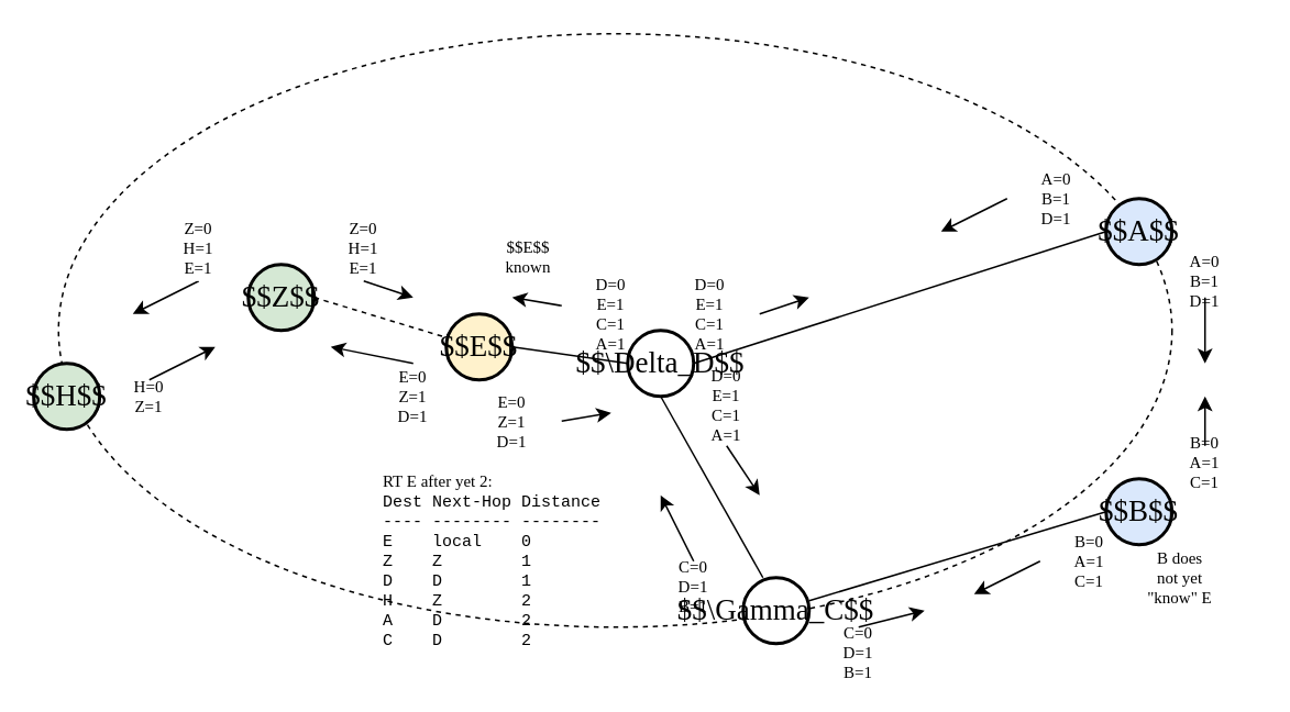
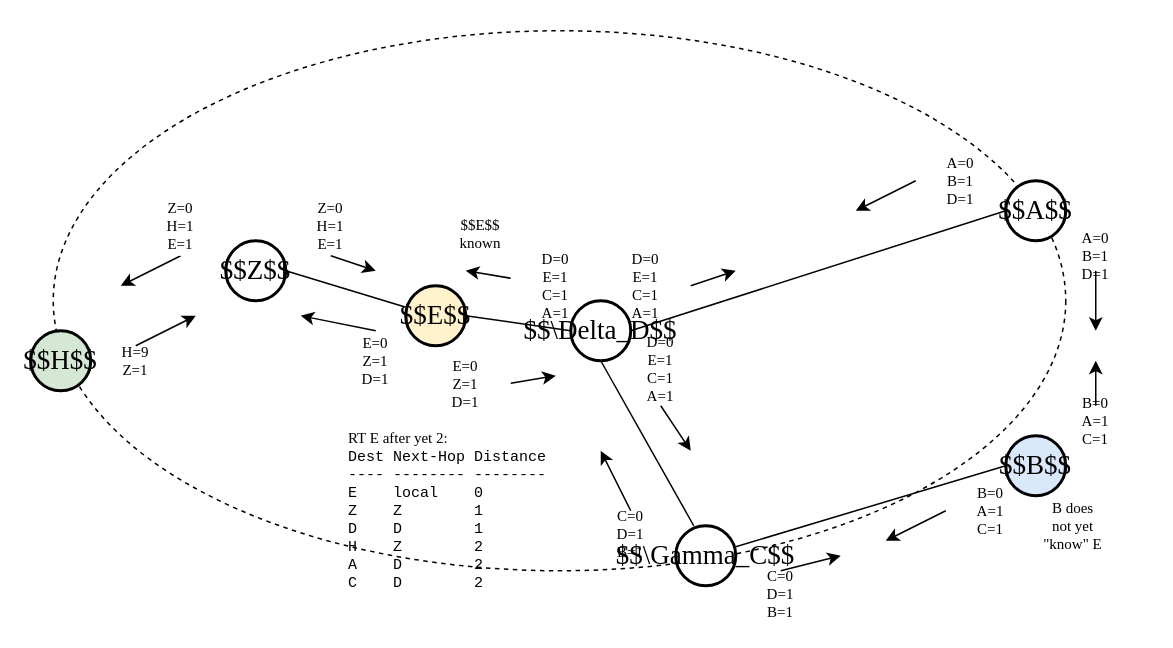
  <mxCell id="0" />
  <mxCell id="1" style="" parent="0" />
  <mxCell id="2" value="" style="ellipse;whiteSpace=wrap;html=1;dashed=1;strokeWidth=1;fontFamily=Courier New;fontSize=10;align=left;fillColor=none;" parent="1" vertex="1"><mxGeometry x="35" y="20" width="675" height="360" as="geometry" /></mxCell>
  <mxCell id="3" value="$$H$$" style="ellipse;whiteSpace=wrap;html=1;aspect=fixed;strokeWidth=2;fontFamily=Verdana;fontSize=18;align=center;fillColor=#d5e8d4;" parent="1" vertex="1"><mxGeometry x="20" y="220" width="40" height="40" as="geometry" /></mxCell>
- <mxCell id="4" value="$$Z$$" style="ellipse;whiteSpace=wrap;html=1;aspect=fixed;strokeWidth=2;fontFamily=Verdana;fontSize=18;align=center;fillColor=#d5e8d4;" parent="1" vertex="1"><mxGeometry x="150" y="160" width="40" height="40" as="geometry" /></mxCell>
+ <mxCell id="4" value="$$Z$$" style="ellipse;whiteSpace=wrap;html=1;aspect=fixed;strokeWidth=2;fontFamily=Verdana;fontSize=18;align=center;" parent="1" vertex="1"><mxGeometry x="150" y="160" width="40" height="40" as="geometry" /></mxCell>
  <mxCell id="5" value="$$E$$" style="ellipse;whiteSpace=wrap;html=1;aspect=fixed;strokeWidth=2;fontFamily=Verdana;fontSize=18;align=center;fillColor=#fff2cc;" parent="1" vertex="1"><mxGeometry x="270" y="190" width="40" height="40" as="geometry" /></mxCell>
- <mxCell id="6" value="$$A$$" style="ellipse;whiteSpace=wrap;html=1;aspect=fixed;strokeWidth=2;fontFamily=Verdana;fontSize=18;align=center;fillColor=#dae8fc;" parent="1" vertex="1"><mxGeometry x="670" y="120" width="40" height="40" as="geometry" /></mxCell>
+ <mxCell id="6" value="$$A$$" style="ellipse;whiteSpace=wrap;html=1;aspect=fixed;strokeWidth=2;fontFamily=Verdana;fontSize=18;align=center;" parent="1" vertex="1"><mxGeometry x="670" y="120" width="40" height="40" as="geometry" /></mxCell>
  <mxCell id="7" value="$$\Delta_D$$" style="ellipse;whiteSpace=wrap;html=1;aspect=fixed;strokeWidth=2;fontFamily=Verdana;fontSize=18;align=center;" parent="1" vertex="1"><mxGeometry x="380" y="200" width="40" height="40" as="geometry" /></mxCell>
  <mxCell id="8" value="$$\Gamma_C$$" style="ellipse;whiteSpace=wrap;html=1;aspect=fixed;strokeWidth=2;fontFamily=Verdana;fontSize=18;align=center;" parent="1" vertex="1"><mxGeometry x="450" y="350" width="40" height="40" as="geometry" /></mxCell>
  <mxCell id="9" value="$$B$$" style="ellipse;whiteSpace=wrap;html=1;aspect=fixed;strokeWidth=2;fontFamily=Verdana;fontSize=18;align=center;fillColor=#dae8fc;" parent="1" vertex="1"><mxGeometry x="670" y="290" width="40" height="40" as="geometry" /></mxCell>
- <mxCell id="10" value="" style="endArrow=none;html=1;strokeWidth=1;fontFamily=Verdana;fontSize=18;rounded=0;exitX=1;exitY=0.5;exitDx=0;exitDy=0;entryX=-0.025;entryY=0.35;entryDx=0;entryDy=0;entryPerimeter=0;dashed=1;" parent="1" source="4" target="5" edge="1"><mxGeometry x="80" y="120" width="50" height="50" as="geometry"><mxPoint x="54.142" y="255.858" as="sourcePoint" /><mxPoint x="160" y="190" as="targetPoint" /></mxGeometry></mxCell>
+ <mxCell id="10" value="" style="endArrow=none;html=1;strokeWidth=1;fontFamily=Verdana;fontSize=18;rounded=0;exitX=1;exitY=0.5;exitDx=0;exitDy=0;entryX=-0.025;entryY=0.35;entryDx=0;entryDy=0;entryPerimeter=0;" parent="1" source="4" target="5" edge="1"><mxGeometry x="80" y="120" width="50" height="50" as="geometry"><mxPoint x="54.142" y="255.858" as="sourcePoint" /><mxPoint x="160" y="190" as="targetPoint" /></mxGeometry></mxCell>
  <mxCell id="11" value="" style="endArrow=none;html=1;strokeWidth=1;fontFamily=Verdana;fontSize=18;rounded=0;exitX=1;exitY=0.5;exitDx=0;exitDy=0;entryX=0;entryY=0.5;entryDx=0;entryDy=0;" parent="1" source="5" target="7" edge="1"><mxGeometry x="80" y="120" width="50" height="50" as="geometry"><mxPoint x="200" y="190" as="sourcePoint" /><mxPoint x="279" y="204" as="targetPoint" /></mxGeometry></mxCell>
  <mxCell id="12" value="" style="endArrow=none;html=1;strokeWidth=1;fontFamily=Verdana;fontSize=18;rounded=0;exitX=1;exitY=0.5;exitDx=0;exitDy=0;entryX=0;entryY=0.5;entryDx=0;entryDy=0;" parent="1" source="7" target="6" edge="1"><mxGeometry x="80" y="120" width="50" height="50" as="geometry"><mxPoint x="320" y="210" as="sourcePoint" /><mxPoint x="400" y="230" as="targetPoint" /></mxGeometry></mxCell>
  <mxCell id="13" value="" style="endArrow=none;html=1;strokeWidth=1;fontFamily=Verdana;fontSize=18;rounded=0;entryX=0.3;entryY=0;entryDx=0;entryDy=0;entryPerimeter=0;exitX=0.5;exitY=1;exitDx=0;exitDy=0;" parent="1" source="7" target="8" edge="1"><mxGeometry x="80" y="120" width="50" height="50" as="geometry"><mxPoint x="410" y="240" as="sourcePoint" /><mxPoint x="700" y="150" as="targetPoint" /></mxGeometry></mxCell>
  <mxCell id="14" value="" style="endArrow=none;html=1;strokeWidth=1;fontFamily=Verdana;fontSize=18;rounded=0;entryX=0;entryY=0.5;entryDx=0;entryDy=0;exitX=1;exitY=0.35;exitDx=0;exitDy=0;exitPerimeter=0;" parent="1" source="8" target="9" edge="1"><mxGeometry x="80" y="120" width="50" height="50" as="geometry"><mxPoint x="420" y="250" as="sourcePoint" /><mxPoint x="472" y="360" as="targetPoint" /></mxGeometry></mxCell>
  <mxCell id="15" value="Z=0&lt;br&gt;H=1&lt;br&gt;E=1" style="text;html=1;strokeColor=none;fillColor=none;align=center;verticalAlign=middle;whiteSpace=wrap;rounded=0;fontFamily=Verdana;fontSize=10;" parent="1" vertex="1"><mxGeometry x="190" y="130" width="60" height="40" as="geometry" /></mxCell>
- <mxCell id="16" value="H=0&lt;br&gt;Z=1" style="text;html=1;strokeColor=none;fillColor=none;align=center;verticalAlign=middle;whiteSpace=wrap;rounded=0;fontFamily=Verdana;fontSize=10;" parent="1" vertex="1"><mxGeometry x="60" y="230" width="60" height="20" as="geometry" /></mxCell>
+ <mxCell id="16" value="H=9&lt;br&gt;Z=1" style="text;html=1;strokeColor=none;fillColor=none;align=center;verticalAlign=middle;whiteSpace=wrap;rounded=0;fontFamily=Verdana;fontSize=10;" parent="1" vertex="1"><mxGeometry x="60" y="230" width="60" height="20" as="geometry" /></mxCell>
  <mxCell id="17" value="" style="endArrow=classic;html=1;strokeWidth=1;fontFamily=Verdana;fontSize=10;exitX=0.5;exitY=0;exitDx=0;exitDy=0;" parent="1" source="16" edge="1"><mxGeometry width="50" height="50" relative="1" as="geometry"><mxPoint x="360" y="200" as="sourcePoint" /><mxPoint x="130" y="210" as="targetPoint" /></mxGeometry></mxCell>
  <mxCell id="18" value="" style="endArrow=classic;html=1;strokeWidth=1;fontFamily=Verdana;fontSize=10;exitX=0.5;exitY=1;exitDx=0;exitDy=0;" parent="1" source="44" edge="1"><mxGeometry width="50" height="50" relative="1" as="geometry"><mxPoint x="60" y="190" as="sourcePoint" /><mxPoint x="80" y="190" as="targetPoint" /></mxGeometry></mxCell>
  <mxCell id="19" value="" style="endArrow=classic;html=1;strokeWidth=1;fontFamily=Verdana;fontSize=10;exitX=0.5;exitY=1;exitDx=0;exitDy=0;" parent="1" source="15" edge="1"><mxGeometry width="50" height="50" relative="1" as="geometry"><mxPoint x="290" y="150" as="sourcePoint" /><mxPoint x="250" y="180" as="targetPoint" /></mxGeometry></mxCell>
  <mxCell id="20" value="E=0&lt;br&gt;Z=1&lt;br&gt;D=1" style="text;html=1;strokeColor=none;fillColor=none;align=center;verticalAlign=middle;whiteSpace=wrap;rounded=0;fontFamily=Verdana;fontSize=10;" parent="1" vertex="1"><mxGeometry x="220" y="220" width="60" height="40" as="geometry" /></mxCell>
  <mxCell id="21" value="E=0&lt;br&gt;Z=1&lt;br&gt;D=1" style="text;html=1;strokeColor=none;fillColor=none;align=center;verticalAlign=middle;whiteSpace=wrap;rounded=0;fontFamily=Verdana;fontSize=10;" parent="1" vertex="1"><mxGeometry x="280" y="230" width="60" height="50" as="geometry" /></mxCell>
  <mxCell id="22" value="D=0&lt;br&gt;E=1&lt;br&gt;C=1&lt;br&gt;A=1" style="text;html=1;strokeColor=none;fillColor=none;align=center;verticalAlign=middle;whiteSpace=wrap;rounded=0;fontFamily=Verdana;fontSize=10;" parent="1" vertex="1"><mxGeometry x="340" y="180" width="60" height="20" as="geometry" /></mxCell>
  <mxCell id="23" value="D=0&lt;br&gt;E=1&lt;br&gt;C=1&lt;br&gt;A=1" style="text;html=1;strokeColor=none;fillColor=none;align=center;verticalAlign=middle;whiteSpace=wrap;rounded=0;fontFamily=Verdana;fontSize=10;" parent="1" vertex="1"><mxGeometry x="400" y="180" width="60" height="20" as="geometry" /></mxCell>
  <mxCell id="24" value="A=0&lt;br&gt;B=1&lt;br&gt;D=1" style="text;html=1;strokeColor=none;fillColor=none;align=center;verticalAlign=middle;whiteSpace=wrap;rounded=0;fontFamily=Verdana;fontSize=10;" parent="1" vertex="1"><mxGeometry x="610" y="110" width="60" height="20" as="geometry" /></mxCell>
  <mxCell id="25" value="A=0&lt;br&gt;B=1&lt;br&gt;D=1" style="text;html=1;strokeColor=none;fillColor=none;align=center;verticalAlign=middle;whiteSpace=wrap;rounded=0;fontFamily=Verdana;fontSize=10;" parent="1" vertex="1"><mxGeometry x="700" y="160" width="60" height="20" as="geometry" /></mxCell>
  <mxCell id="26" value="B=0&lt;br&gt;A=1&lt;br&gt;C=1" style="text;html=1;strokeColor=none;fillColor=none;align=center;verticalAlign=middle;whiteSpace=wrap;rounded=0;fontFamily=Verdana;fontSize=10;" parent="1" vertex="1"><mxGeometry x="700" y="270" width="60" height="20" as="geometry" /></mxCell>
  <mxCell id="27" value="B=0&lt;br&gt;A=1&lt;br&gt;C=1" style="text;html=1;strokeColor=none;fillColor=none;align=center;verticalAlign=middle;whiteSpace=wrap;rounded=0;fontFamily=Verdana;fontSize=10;" parent="1" vertex="1"><mxGeometry x="630" y="330" width="60" height="20" as="geometry" /></mxCell>
  <mxCell id="28" value="C=0&lt;br&gt;D=1&lt;br&gt;B=1" style="text;html=1;strokeColor=none;fillColor=none;align=center;verticalAlign=middle;whiteSpace=wrap;rounded=0;fontFamily=Verdana;fontSize=10;" parent="1" vertex="1"><mxGeometry x="490" y="380" width="60" height="30" as="geometry" /></mxCell>
  <mxCell id="29" value="C=0&lt;br&gt;D=1&lt;br&gt;B=1" style="text;html=1;strokeColor=none;fillColor=none;align=center;verticalAlign=middle;whiteSpace=wrap;rounded=0;fontFamily=Verdana;fontSize=10;" parent="1" vertex="1"><mxGeometry x="390" y="340" width="60" height="30" as="geometry" /></mxCell>
  <mxCell id="30" value="D=0&lt;br&gt;E=1&lt;br&gt;C=1&lt;br&gt;A=1" style="text;html=1;strokeColor=none;fillColor=none;align=center;verticalAlign=middle;whiteSpace=wrap;rounded=0;fontFamily=Verdana;fontSize=10;" parent="1" vertex="1"><mxGeometry x="410" y="220" width="60" height="50" as="geometry" /></mxCell>
  <mxCell id="31" value="" style="endArrow=classic;html=1;strokeWidth=1;fontFamily=Verdana;fontSize=10;" parent="1" source="22" edge="1"><mxGeometry width="50" height="50" relative="1" as="geometry"><mxPoint x="340" y="190" as="sourcePoint" /><mxPoint x="310" y="180" as="targetPoint" /></mxGeometry></mxCell>
  <mxCell id="32" value="" style="endArrow=classic;html=1;strokeWidth=1;fontFamily=Verdana;fontSize=10;exitX=0.5;exitY=0;exitDx=0;exitDy=0;" parent="1" source="20" edge="1"><mxGeometry width="50" height="50" relative="1" as="geometry"><mxPoint x="230" y="180" as="sourcePoint" /><mxPoint x="200" y="210" as="targetPoint" /></mxGeometry></mxCell>
  <mxCell id="33" value="" style="endArrow=classic;html=1;strokeWidth=1;fontFamily=Verdana;fontSize=10;exitX=1;exitY=0.5;exitDx=0;exitDy=0;" parent="1" source="21" edge="1"><mxGeometry width="50" height="50" relative="1" as="geometry"><mxPoint x="360" y="255" as="sourcePoint" /><mxPoint x="370" y="250" as="targetPoint" /></mxGeometry></mxCell>
  <mxCell id="34" value="" style="endArrow=classic;html=1;strokeWidth=1;fontFamily=Verdana;fontSize=10;exitX=1;exitY=0.5;exitDx=0;exitDy=0;" parent="1" source="23" edge="1"><mxGeometry width="50" height="50" relative="1" as="geometry"><mxPoint x="360" y="200" as="sourcePoint" /><mxPoint x="490" y="180" as="targetPoint" /></mxGeometry></mxCell>
  <mxCell id="35" value="" style="endArrow=classic;html=1;strokeWidth=1;fontFamily=Verdana;fontSize=10;exitX=0.5;exitY=1;exitDx=0;exitDy=0;" parent="1" source="30" edge="1"><mxGeometry width="50" height="50" relative="1" as="geometry"><mxPoint x="360" y="200" as="sourcePoint" /><mxPoint x="460" y="300" as="targetPoint" /></mxGeometry></mxCell>
  <mxCell id="36" value="" style="endArrow=classic;html=1;strokeWidth=1;fontFamily=Verdana;fontSize=10;exitX=0.5;exitY=0;exitDx=0;exitDy=0;" parent="1" source="29" edge="1"><mxGeometry width="50" height="50" relative="1" as="geometry"><mxPoint x="360" y="200" as="sourcePoint" /><mxPoint x="400" y="300" as="targetPoint" /></mxGeometry></mxCell>
  <mxCell id="37" value="" style="endArrow=classic;html=1;strokeWidth=1;fontFamily=Verdana;fontSize=10;exitX=0.5;exitY=0;exitDx=0;exitDy=0;" parent="1" source="28" edge="1"><mxGeometry width="50" height="50" relative="1" as="geometry"><mxPoint x="590" y="400" as="sourcePoint" /><mxPoint x="560" y="370" as="targetPoint" /></mxGeometry></mxCell>
  <mxCell id="38" value="" style="endArrow=classic;html=1;strokeWidth=1;fontFamily=Verdana;fontSize=10;exitX=0;exitY=0.5;exitDx=0;exitDy=0;" parent="1" source="27" edge="1"><mxGeometry width="50" height="50" relative="1" as="geometry"><mxPoint x="530" y="390" as="sourcePoint" /><mxPoint x="590" y="360" as="targetPoint" /></mxGeometry></mxCell>
  <mxCell id="39" value="" style="endArrow=classic;html=1;strokeWidth=1;fontFamily=Verdana;fontSize=10;exitX=0.5;exitY=0;exitDx=0;exitDy=0;" parent="1" source="26" edge="1"><mxGeometry width="50" height="50" relative="1" as="geometry"><mxPoint x="640" y="350" as="sourcePoint" /><mxPoint x="730" y="240" as="targetPoint" /></mxGeometry></mxCell>
  <mxCell id="40" value="" style="endArrow=classic;html=1;strokeWidth=1;fontFamily=Verdana;fontSize=10;exitX=0.5;exitY=1;exitDx=0;exitDy=0;" parent="1" source="25" edge="1"><mxGeometry width="50" height="50" relative="1" as="geometry"><mxPoint x="740" y="280" as="sourcePoint" /><mxPoint x="730" y="220" as="targetPoint" /></mxGeometry></mxCell>
  <mxCell id="41" value="" style="endArrow=classic;html=1;strokeWidth=1;fontFamily=Verdana;fontSize=10;exitX=0;exitY=0.5;exitDx=0;exitDy=0;" parent="1" source="24" edge="1"><mxGeometry width="50" height="50" relative="1" as="geometry"><mxPoint x="740" y="190" as="sourcePoint" /><mxPoint x="570" y="140" as="targetPoint" /></mxGeometry></mxCell>
  <mxCell id="42" value="$$E$$ known" style="text;html=1;strokeColor=none;fillColor=none;align=center;verticalAlign=middle;whiteSpace=wrap;rounded=0;dashed=1;fontFamily=Verdana;fontSize=10;" parent="1" vertex="1"><mxGeometry x="300" y="145" width="40" height="20" as="geometry" /></mxCell>
  <mxCell id="43" value="&lt;font face=&quot;Verdana&quot;&gt;RT E after yet 2:&lt;/font&gt;&lt;br&gt;Dest Next-Hop Distance&lt;br&gt;---- -------- --------&lt;br&gt;E&amp;nbsp; &amp;nbsp; local&amp;nbsp; &amp;nbsp; 0&lt;br&gt;Z&amp;nbsp; &amp;nbsp; Z&amp;nbsp; &amp;nbsp; &amp;nbsp; &amp;nbsp; 1&lt;br&gt;D&amp;nbsp; &amp;nbsp; D&amp;nbsp; &amp;nbsp; &amp;nbsp; &amp;nbsp; 1&lt;br&gt;H&amp;nbsp; &amp;nbsp; Z&amp;nbsp; &amp;nbsp; &amp;nbsp; &amp;nbsp; 2&lt;br&gt;A&amp;nbsp; &amp;nbsp; D&amp;nbsp; &amp;nbsp; &amp;nbsp; &amp;nbsp; 2&lt;br&gt;C&amp;nbsp; &amp;nbsp; D&amp;nbsp; &amp;nbsp; &amp;nbsp; &amp;nbsp; 2" style="text;html=1;strokeColor=none;fillColor=none;align=left;verticalAlign=middle;whiteSpace=wrap;rounded=0;dashed=1;fontFamily=Courier New;fontSize=10;" parent="1" vertex="1"><mxGeometry x="230" y="330" width="170" height="20" as="geometry" /></mxCell>
  <mxCell id="44" value="Z=0&lt;br&gt;H=1&lt;br&gt;E=1" style="text;html=1;strokeColor=none;align=center;verticalAlign=middle;whiteSpace=wrap;rounded=0;fontFamily=Verdana;fontSize=10;fillColor=#ffffff;" parent="1" vertex="1"><mxGeometry x="90" y="130" width="60" height="40" as="geometry" /></mxCell>
  <mxCell id="45" value="B does&lt;br&gt;not yet&lt;br&gt;&quot;know&quot; E" style="text;html=1;strokeColor=none;fillColor=none;align=center;verticalAlign=middle;whiteSpace=wrap;rounded=0;dashed=1;fontFamily=Verdana;fontSize=10;" parent="1" vertex="1"><mxGeometry x="690" y="340" width="50" height="20" as="geometry" /></mxCell>
